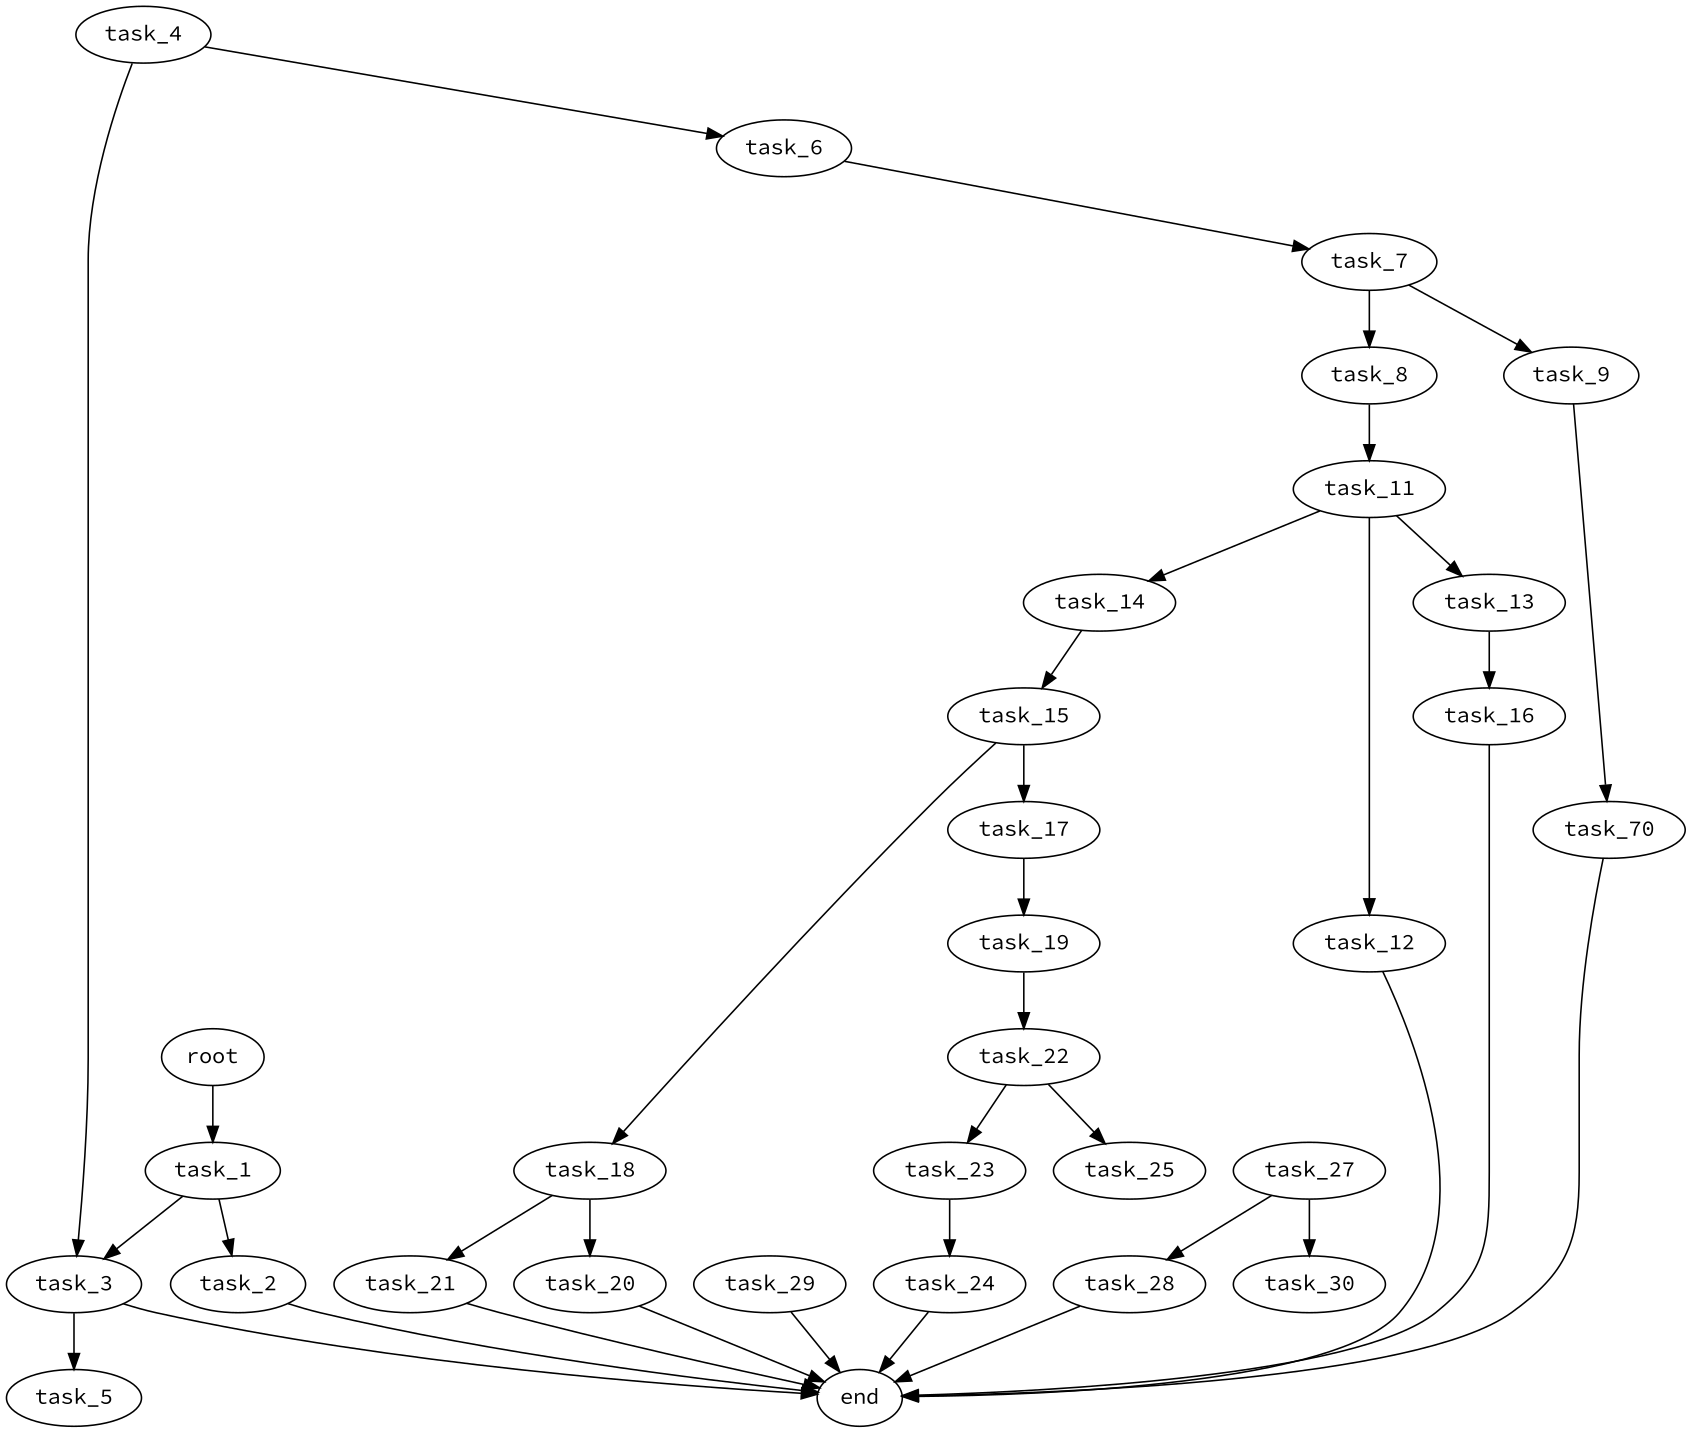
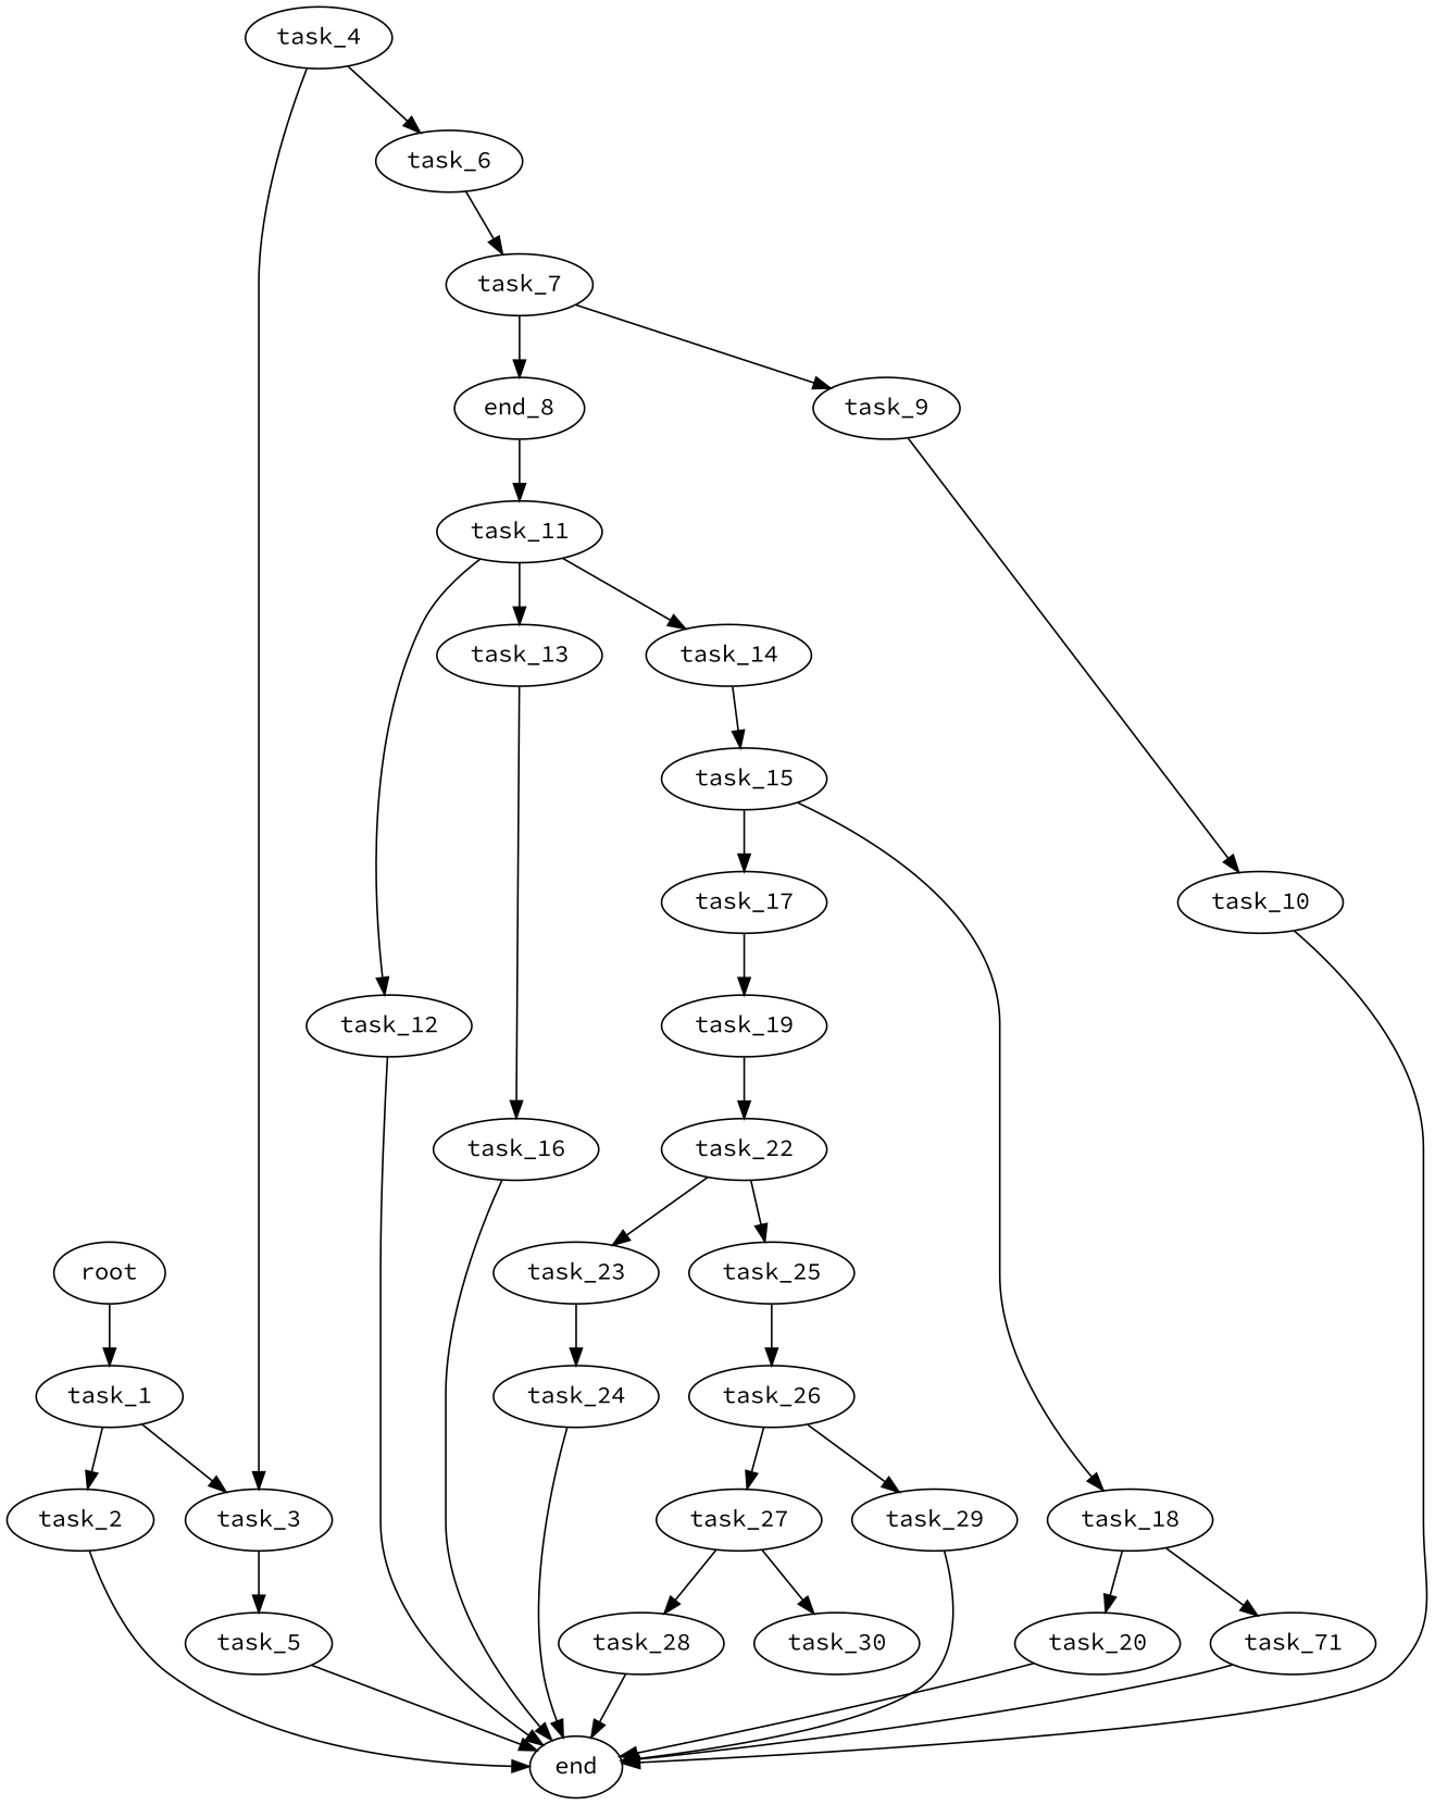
  digraph {
    fontname="Source Code Pro"
    node [fontname="Source Code Pro"]
    edge [fontname="Source Code Pro"]
    root
    task_1
    task_2
    task_3
    end
    task_5
    task_4
    task_6
    task_7
-   task_8
+   task_8 [label=end_8]
    task_9
    task_11
-   task_10 [label=task_70]
+   task_10
    task_12
    task_13
    task_14
    task_16
    task_15
    task_17
    task_18
    task_19
    task_20
-   task_21
+   task_21 [label=task_71]
    task_22
    task_23
    task_25
    task_24
+   task_26
    task_27
    task_29
    task_28
    task_30
    root -> task_1
    task_1 -> task_2
    task_1 -> task_3
    task_2 -> end
    task_3 -> task_5
-   task_3 -> end
+   task_5 -> end
    task_4 -> task_3
    task_4 -> task_6
    task_6 -> task_7
    task_7 -> task_8
    task_7 -> task_9
    task_8 -> task_11
    task_9 -> task_10
    task_11 -> task_12
    task_11 -> task_13
    task_11 -> task_14
    task_10 -> end
    task_12 -> end
    task_13 -> task_16
    task_14 -> task_15
    task_16 -> end
    task_15 -> task_17
    task_15 -> task_18
    task_17 -> task_19
    task_18 -> task_20
    task_18 -> task_21
    task_19 -> task_22
    task_20 -> end
    task_21 -> end
    task_22 -> task_23
    task_22 -> task_25
    task_23 -> task_24
+   task_25 -> task_26
    task_24 -> end
+   task_26 -> task_27
+   task_26 -> task_29
    task_27 -> task_28
    task_27 -> task_30
    task_29 -> end
    task_28 -> end
  }
